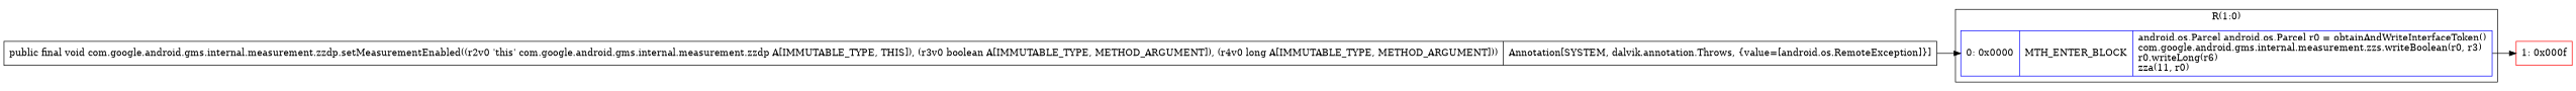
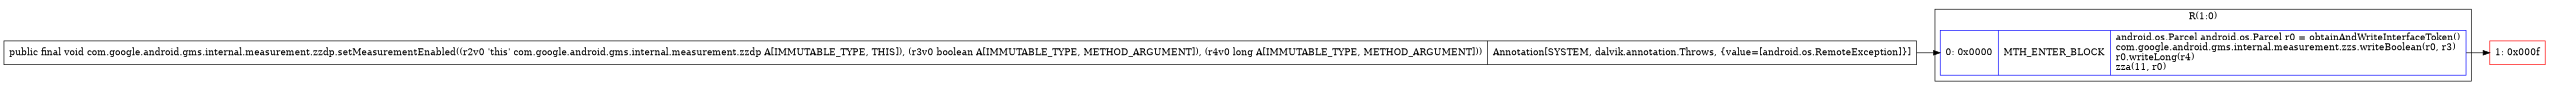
  digraph {
    rankdir=LR
    node [shape=record]
-   n1 [color=blue label="{0\:\ 0x0000|MTH_ENTER_BLOCK\l|android.os.Parcel android.os.Parcel r0 = obtainAndWriteInterfaceToken()\lcom.google.android.gms.internal.measurement.zzs.writeBoolean(r0, r3)\lr0.writeLong(r6)\lzza(11, r0)\l}"]
+   n1 [color=blue label="{0\:\ 0x0000|MTH_ENTER_BLOCK\l|android.os.Parcel android.os.Parcel r0 = obtainAndWriteInterfaceToken()\lcom.google.android.gms.internal.measurement.zzs.writeBoolean(r0, r3)\lr0.writeLong(r4)\lzza(11, r0)\l}"]
    n2 [color=red label="{1\:\ 0x000f}"]
    n3 [label="{public final void com.google.android.gms.internal.measurement.zzdp.setMeasurementEnabled((r2v0 'this' com.google.android.gms.internal.measurement.zzdp A[IMMUTABLE_TYPE, THIS]), (r3v0 boolean A[IMMUTABLE_TYPE, METHOD_ARGUMENT]), (r4v0 long A[IMMUTABLE_TYPE, METHOD_ARGUMENT]))  | Annotation[SYSTEM, dalvik.annotation.Throws, \{value=[android.os.RemoteException]\}]\l}"]
    subgraph cluster_1 {
      label="R(1:0)"
      n1
    }
    n1 -> n2
    n3 -> n1
  }
